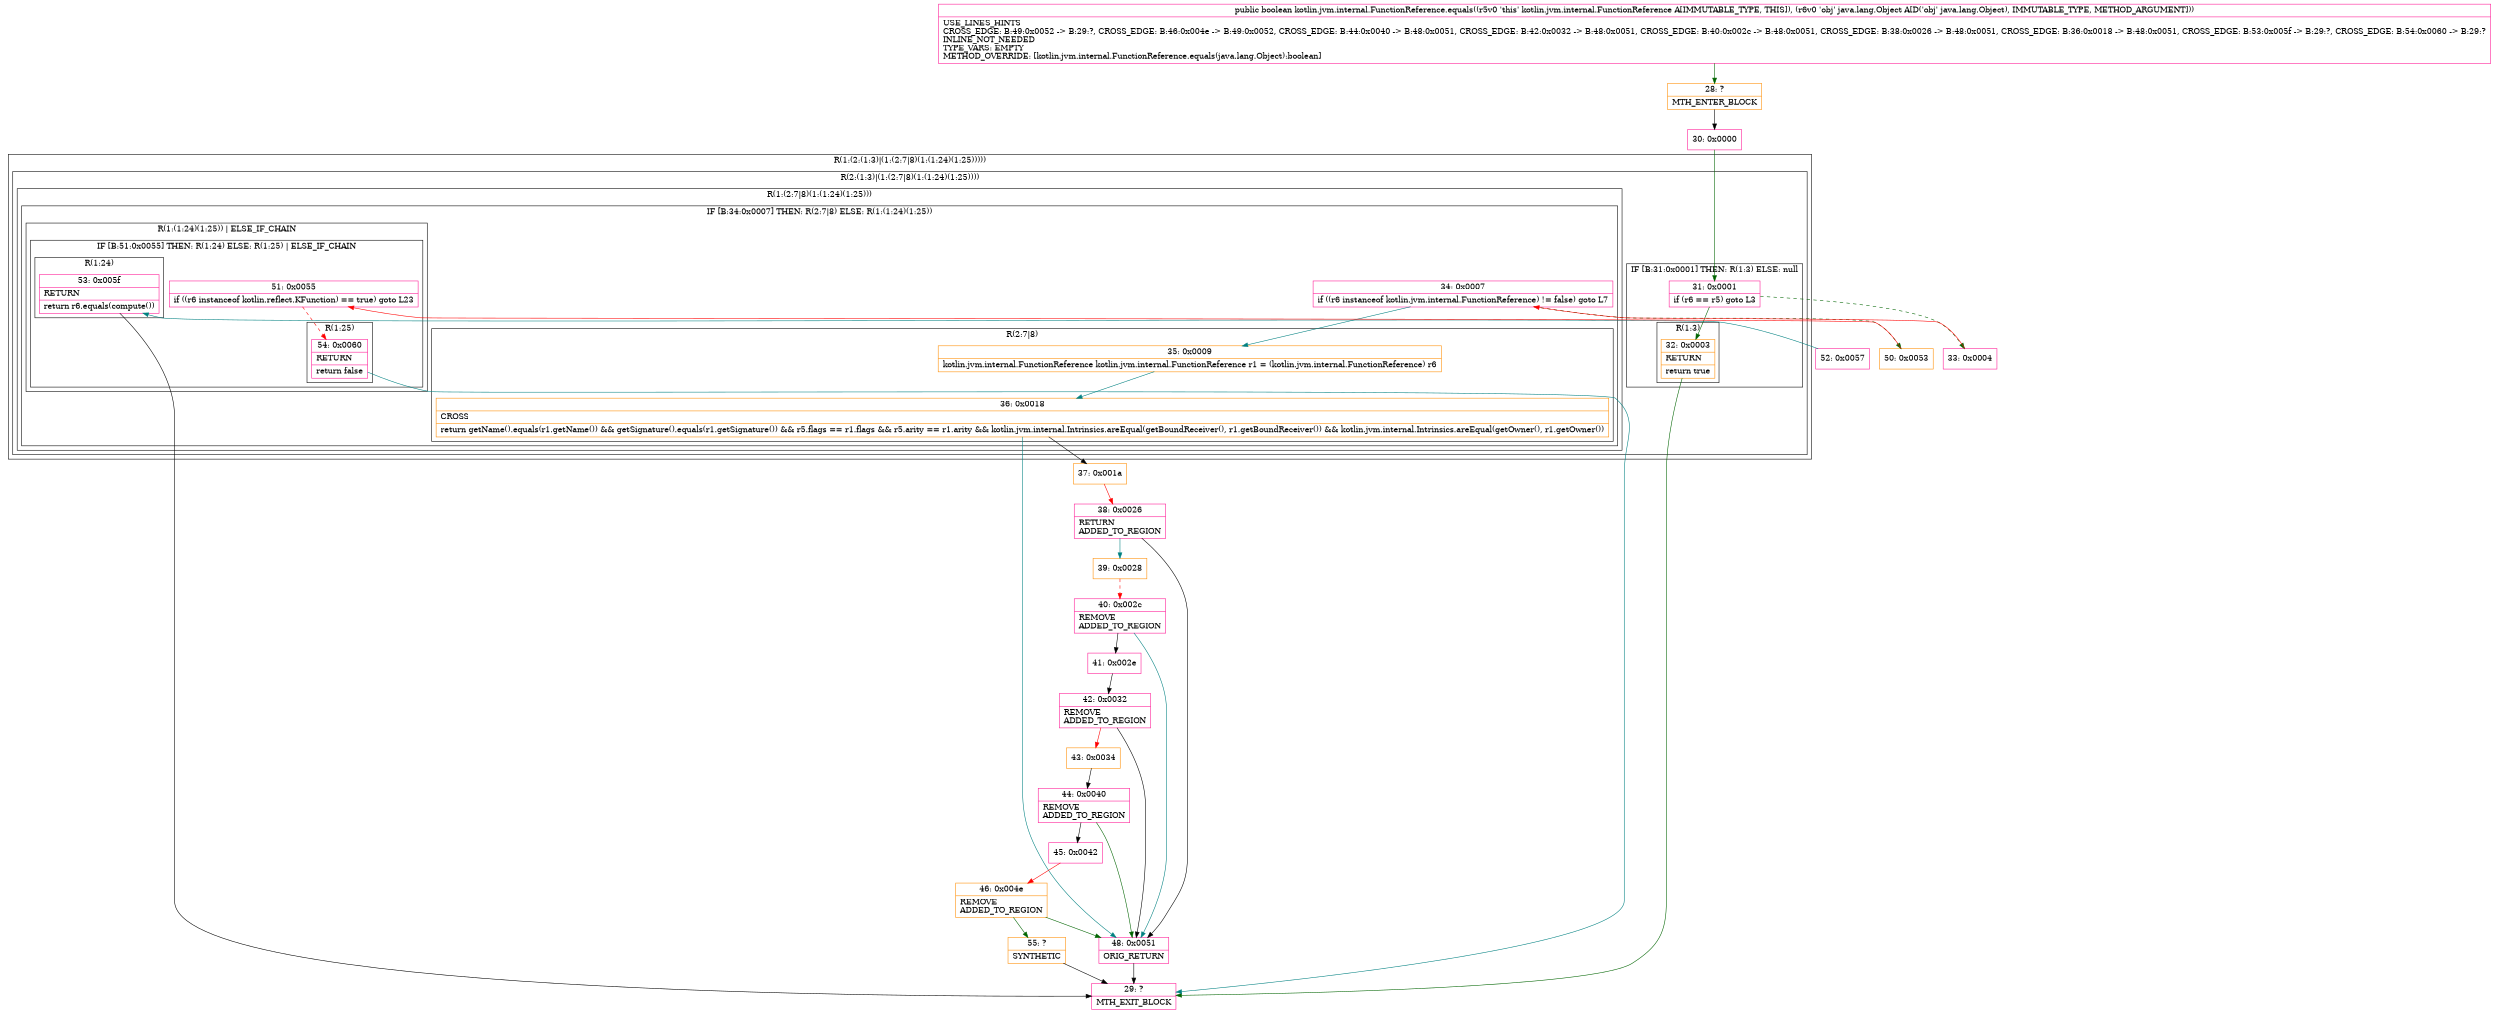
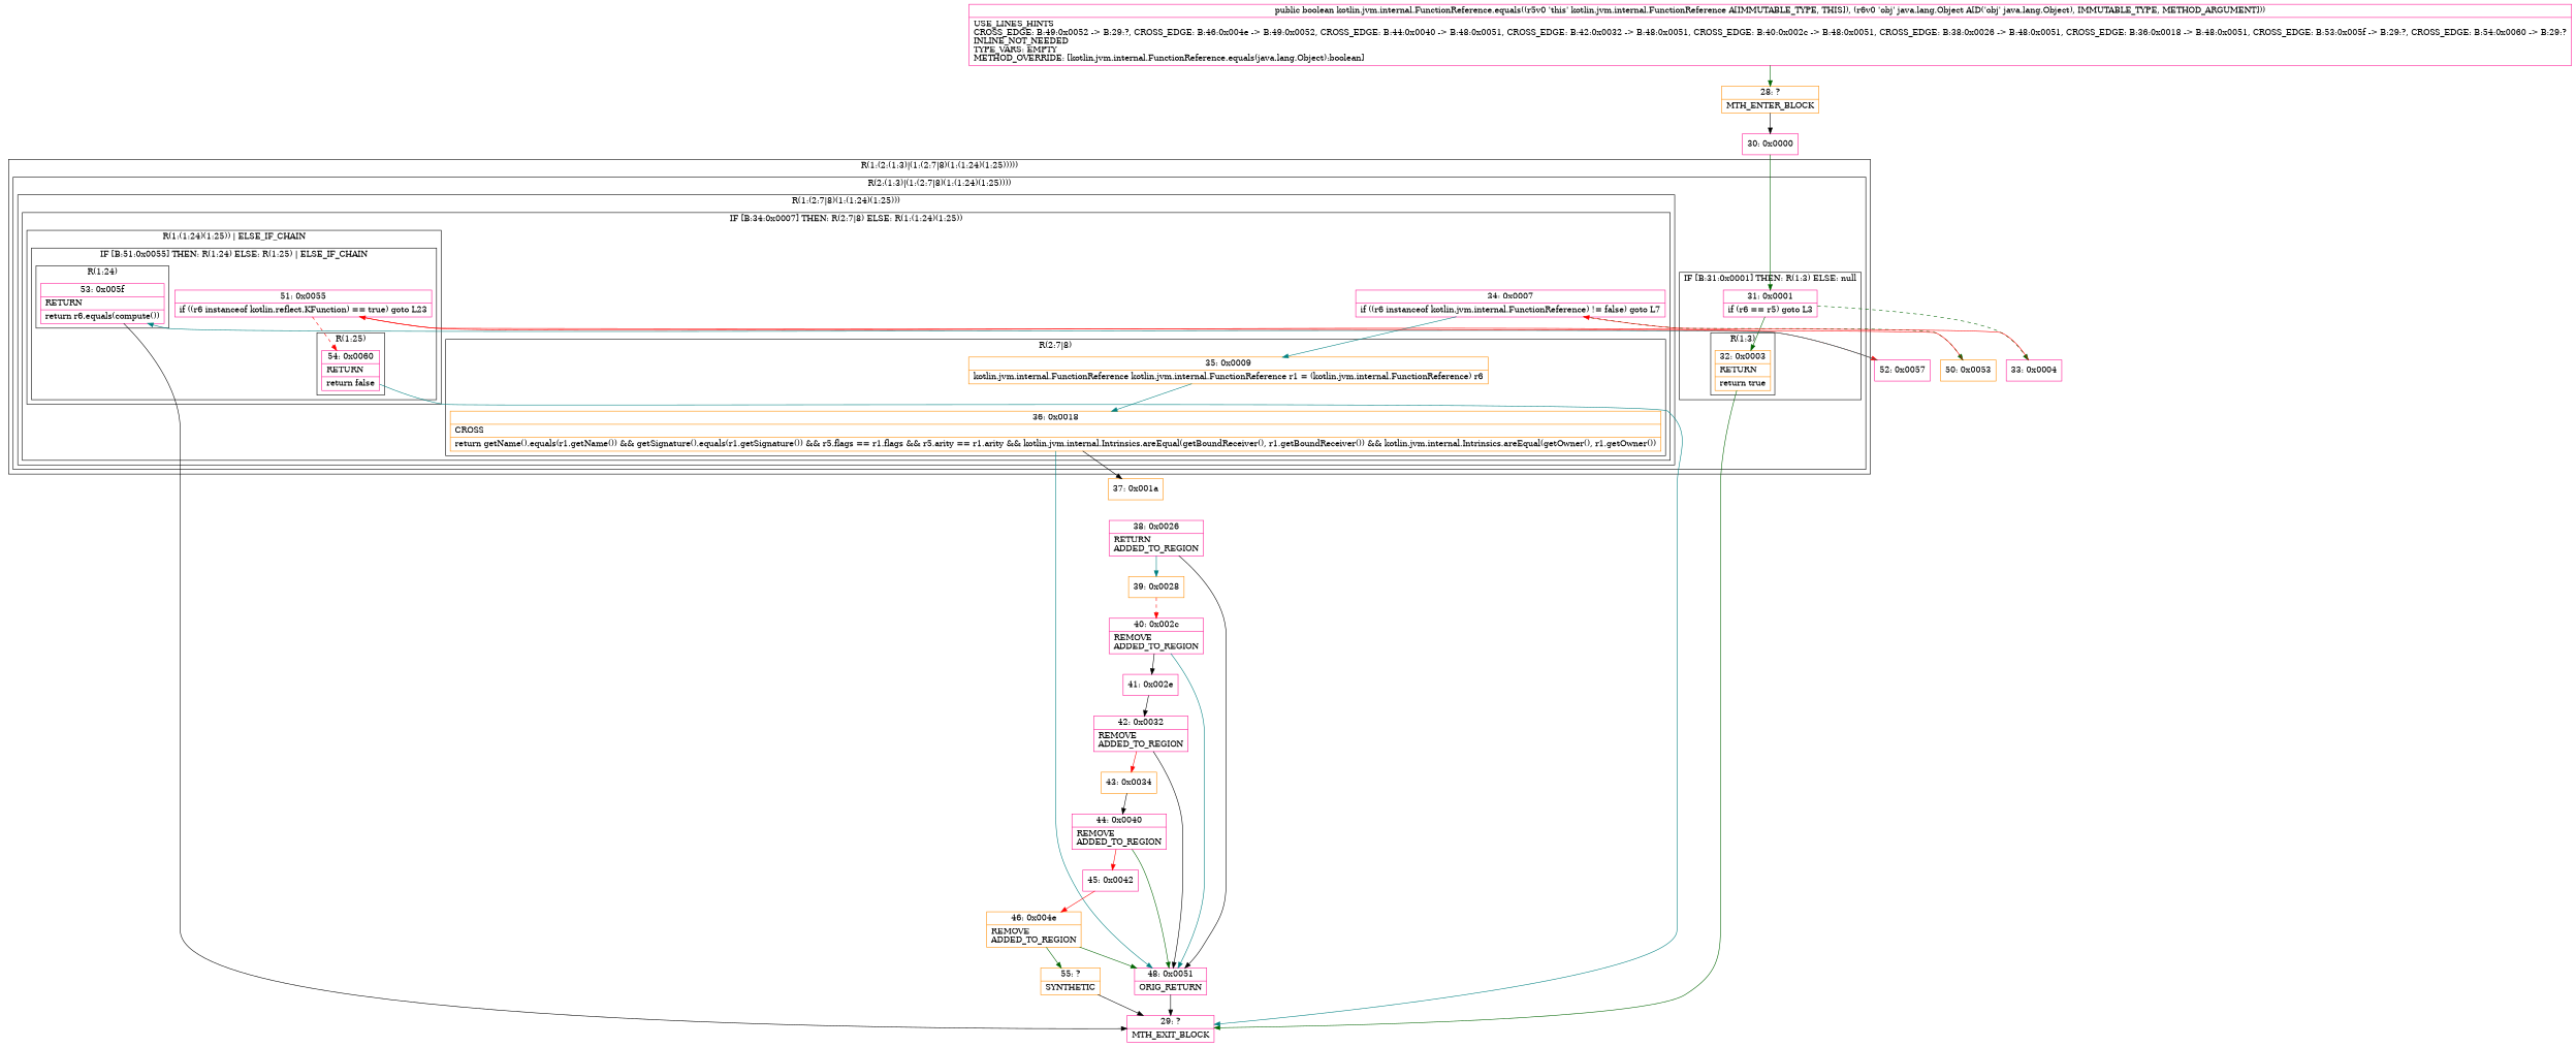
  digraph {
    node [color=deeppink shape=record]
    edge [color=black]
    n1 [color=darkorange label="{32\:\ 0x0003|RETURN\l|return true\l}"]
    n2 [label="{31\:\ 0x0001|if (r6 == r5) goto L3\l}"]
    n3 [color=darkorange label="{35\:\ 0x0009|kotlin.jvm.internal.FunctionReference kotlin.jvm.internal.FunctionReference r1 = (kotlin.jvm.internal.FunctionReference) r6\l}"]
    n4 [color=darkorange label="{36\:\ 0x0018|CROSS\l|return getName().equals(r1.getName()) && getSignature().equals(r1.getSignature()) && r5.flags == r1.flags && r5.arity == r1.arity && kotlin.jvm.internal.Intrinsics.areEqual(getBoundReceiver(), r1.getBoundReceiver()) && kotlin.jvm.internal.Intrinsics.areEqual(getOwner(), r1.getOwner())\l}"]
    n5 [label="{53\:\ 0x005f|RETURN\l|return r6.equals(compute())\l}"]
    n6 [label="{54\:\ 0x0060|RETURN\l|return false\l}"]
    n7 [label="{51\:\ 0x0055|if ((r6 instanceof kotlin.reflect.KFunction) == true) goto L23\l}"]
    n8 [label="{34\:\ 0x0007|if ((r6 instanceof kotlin.jvm.internal.FunctionReference) != false) goto L7\l}"]
    n9 [label="{29\:\ ?|MTH_EXIT_BLOCK\l}"]
    n10 [label="{33\:\ 0x0004}"]
    n11 [color=darkorange label="{37\:\ 0x001a}"]
    n12 [label="{48\:\ 0x0051|ORIG_RETURN\l}"]
    n13 [label="{52\:\ 0x0057}"]
    n14 [color=darkorange label="{50\:\ 0x0053}"]
    n15 [label="{38\:\ 0x0026|RETURN\lADDED_TO_REGION\l}"]
    n16 [color=darkorange label="{28\:\ ?|MTH_ENTER_BLOCK\l}"]
    n17 [label="{30\:\ 0x0000}"]
    n18 [color=darkorange label="{39\:\ 0x0028}"]
    n19 [label="{40\:\ 0x002c|REMOVE\lADDED_TO_REGION\l}"]
    n20 [label="{41\:\ 0x002e}"]
    n21 [label="{42\:\ 0x0032|REMOVE\lADDED_TO_REGION\l}"]
    n22 [color=darkorange label="{43\:\ 0x0034}"]
    n23 [label="{44\:\ 0x0040|REMOVE\lADDED_TO_REGION\l}"]
    n24 [label="{45\:\ 0x0042}"]
    n25 [color=darkorange label="{46\:\ 0x004e|REMOVE\lADDED_TO_REGION\l}"]
    n26 [color=darkorange label="{55\:\ ?|SYNTHETIC\l}"]
    n27 [label="{public boolean kotlin.jvm.internal.FunctionReference.equals((r5v0 'this' kotlin.jvm.internal.FunctionReference A[IMMUTABLE_TYPE, THIS]), (r6v0 'obj' java.lang.Object A[D('obj' java.lang.Object), IMMUTABLE_TYPE, METHOD_ARGUMENT]))  | USE_LINES_HINTS\lCROSS_EDGE: B:49:0x0052 \-\> B:29:?, CROSS_EDGE: B:46:0x004e \-\> B:49:0x0052, CROSS_EDGE: B:44:0x0040 \-\> B:48:0x0051, CROSS_EDGE: B:42:0x0032 \-\> B:48:0x0051, CROSS_EDGE: B:40:0x002c \-\> B:48:0x0051, CROSS_EDGE: B:38:0x0026 \-\> B:48:0x0051, CROSS_EDGE: B:36:0x0018 \-\> B:48:0x0051, CROSS_EDGE: B:53:0x005f \-\> B:29:?, CROSS_EDGE: B:54:0x0060 \-\> B:29:?\lINLINE_NOT_NEEDED\lTYPE_VARS: EMPTY\lMETHOD_OVERRIDE: [kotlin.jvm.internal.FunctionReference.equals(java.lang.Object):boolean]\l}"]
    subgraph cluster_1 {
      label="R(1:(2:(1:3)|(1:(2:7|8)(1:(1:24)(1:25)))))"
      subgraph cluster_2 {
        label="R(2:(1:3)|(1:(2:7|8)(1:(1:24)(1:25))))"
        subgraph cluster_3 {
          label="IF [B:31:0x0001] THEN: R(1:3) ELSE: null"
          n2
          subgraph cluster_4 {
            label="R(1:3)"
            n1
          }
        }
        subgraph cluster_5 {
          label="R(1:(2:7|8)(1:(1:24)(1:25)))"
          subgraph cluster_6 {
            label="IF [B:34:0x0007] THEN: R(2:7|8) ELSE: R(1:(1:24)(1:25))"
            n8
            subgraph cluster_7 {
              label="R(2:7|8)"
              n3
              n4
            }
            subgraph cluster_8 {
              label="R(1:(1:24)(1:25)) | ELSE_IF_CHAIN\l"
              subgraph cluster_9 {
                label="IF [B:51:0x0055] THEN: R(1:24) ELSE: R(1:25) | ELSE_IF_CHAIN\l"
                n7
                subgraph cluster_10 {
                  label="R(1:24)"
                  n5
                }
                subgraph cluster_11 {
                  label="R(1:25)"
                  n6
                }
              }
            }
          }
        }
      }
    }
    n1 -> n9 [color=darkgreen]
    n2 -> n1 [color=darkgreen]
    n2 -> n10 [color=darkgreen style=dashed]
    n3 -> n4 [color=teal]
    n4 -> n11
    n4 -> n12 [color=teal]
    n5 -> n9
    n6 -> n9 [color=teal]
    n7 -> n6 [color=red style=dashed]
+   n7 -> n13 [color=red]
    n8 -> n3 [color=teal]
    n8 -> n14 [color=darkgreen style=dashed]
    n10 -> n8 [color=red]
-   n11 -> n15 [color=red]
    n12 -> n9
    n13 -> n5 [color=teal]
    n14 -> n7 [color=red]
    n15 -> n12
    n15 -> n18 [color=teal]
    n16 -> n17
    n17 -> n2 [color=darkgreen]
    n18 -> n19 [color=red style=dashed]
    n19 -> n12 [color=teal]
    n19 -> n20
    n20 -> n21
    n21 -> n12
    n21 -> n22 [color=red]
    n22 -> n23
    n23 -> n12 [color=darkgreen]
-   n23 -> n24
+   n23 -> n24 [color=red]
    n24 -> n25 [color=red]
    n25 -> n12 [color=darkgreen]
    n25 -> n26 [color=darkgreen]
    n26 -> n9
    n27 -> n16 [color=darkgreen]
  }
